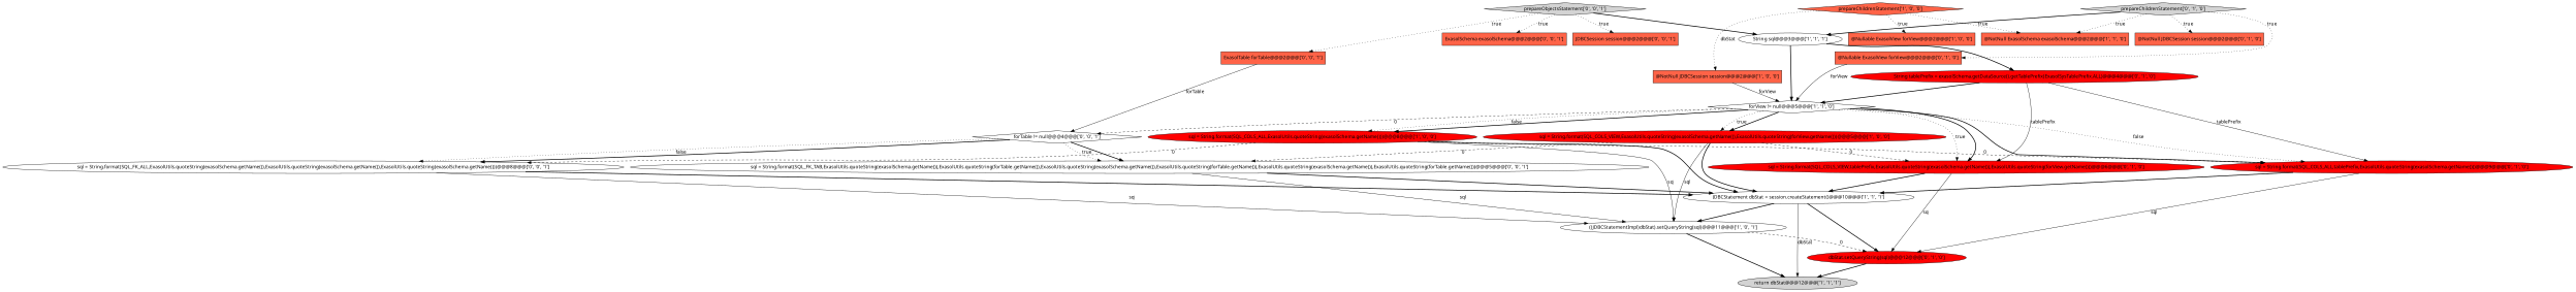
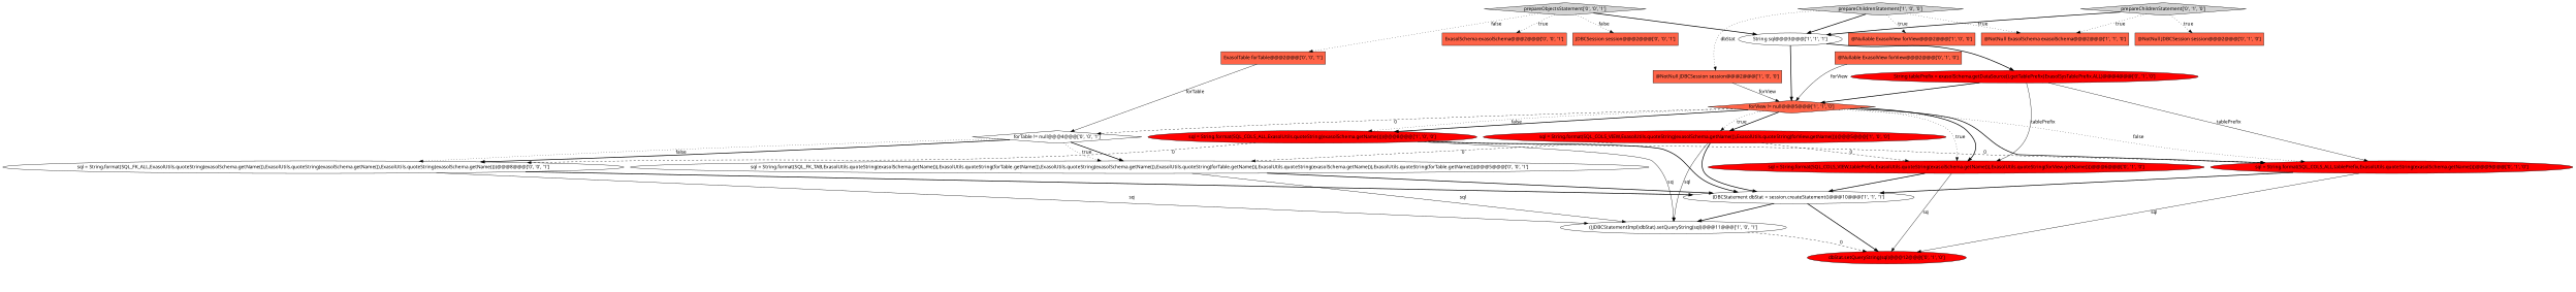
  digraph {
    fontname="Noto Sans"
    node [fillcolor=tomato fontname="Noto Sans" shape=ellipse style=filled]
    edge [fontname="Noto Sans" style=bold]
    n1 [fillcolor=red label="dbStat.setQueryString(sql)@@@12@@@['0', '1', '0']"]
-   n2 [fillcolor=lightgray label="return dbStat@@@12@@@['1', '1', '1']"]
    n3 [fillcolor=red label="sql = String.format(SQL_COLS_ALL,tablePrefix,ExasolUtils.quoteString(exasolSchema.getName()))@@@9@@@['0', '1', '0']"]
    n4 [fillcolor=white label="JDBCStatement dbStat = session.createStatement()@@@10@@@['1', '1', '1']"]
    n5 [fillcolor=white label="((JDBCStatementImpl)dbStat).setQueryString(sql)@@@11@@@['1', '0', '1']"]
    n6 [fillcolor=white label="sql = String.format(SQL_FK_TAB,ExasolUtils.quoteString(exasolSchema.getName()),ExasolUtils.quoteString(forTable.getName()),ExasolUtils.quoteString(exasolSchema.getName()),ExasolUtils.quoteString(forTable.getName()),ExasolUtils.quoteString(exasolSchema.getName()),ExasolUtils.quoteString(forTable.getName()))@@@5@@@['0', '0', '1']"]
    n7 [fillcolor=red label="sql = String.format(SQL_COLS_VIEW,tablePrefix,ExasolUtils.quoteString(exasolSchema.getName()),ExasolUtils.quoteString(forView.getName()))@@@6@@@['0', '1', '0']"]
    n8 [label="ExasolTable forTable@@@2@@@['0', '0', '1']" shape=box]
    n9 [fillcolor=white label="forTable != null@@@4@@@['0', '0', '1']" shape=diamond]
    n10 [fillcolor=white label="sql = String.format(SQL_FK_ALL,ExasolUtils.quoteString(exasolSchema.getName()),ExasolUtils.quoteString(exasolSchema.getName()),ExasolUtils.quoteString(exasolSchema.getName()))@@@8@@@['0', '0', '1']"]
    n11 [fillcolor=red label="sql = String.format(SQL_COLS_ALL,ExasolUtils.quoteString(exasolSchema.getName()))@@@8@@@['1', '0', '0']"]
    n12 [label="@NotNull JDBCSession session@@@2@@@['1', '0', '0']" shape=box]
-   n13 [fillcolor=white label="forView != null@@@5@@@['1', '1', '0']" shape=diamond]
+   n13 [label="forView != null@@@5@@@['1', '1', '0']" shape=diamond]
    n14 [label="@Nullable ExasolView forView@@@2@@@['0', '1', '0']" shape=box]
    n15 [fillcolor=red label="sql = String.format(SQL_COLS_VIEW,ExasolUtils.quoteString(exasolSchema.getName()),ExasolUtils.quoteString(forView.getName()))@@@5@@@['1', '0', '0']"]
    n16 [fillcolor=red label="String tablePrefix = exasolSchema.getDataSource().getTablePrefix(ExasolSysTablePrefix.ALL)@@@4@@@['0', '1', '0']"]
    n17 [label="@Nullable ExasolView forView@@@2@@@['1', '0', '0']" shape=box]
    n18 [fillcolor=lightgray label="prepareObjectsStatement['0', '0', '1']" shape=diamond]
    n19 [fillcolor=white label="String sql@@@3@@@['1', '1', '1']"]
    n20 [label="ExasolSchema exasolSchema@@@2@@@['0', '0', '1']" shape=box]
    n21 [label="JDBCSession session@@@2@@@['0', '0', '1']" shape=box]
    n22 [label="@NotNull JDBCSession session@@@2@@@['0', '1', '0']" shape=box]
    n23 [fillcolor=lightgray label="prepareChildrenStatement['0', '1', '0']" shape=diamond]
    n24 [label="@NotNull ExasolSchema exasolSchema@@@2@@@['1', '1', '0']" shape=box]
-   n25 [label="prepareChildrenStatement['1', '0', '0']" shape=diamond]
-   n1 -> n2
+   n25 [fillcolor=lightgray label="prepareChildrenStatement['1', '0', '0']" shape=diamond]
    n3 -> n1 [label=sql style=solid]
    n3 -> n4
    n4 -> n1
-   n4 -> n2 [label=dbStat style=solid]
    n4 -> n5
    n5 -> n1 [label=0 style=dashed]
-   n5 -> n2
    n6 -> n4
    n6 -> n5 [label=sql style=solid]
    n7 -> n1 [label=sql style=solid]
    n7 -> n4
    n8 -> n9 [label=forTable style=solid]
    n9 -> n6
    n9 -> n6 [label=true style=dotted]
    n9 -> n10
    n9 -> n10 [label=false style=dotted]
    n10 -> n4
    n10 -> n5 [label=sql style=solid]
    n11 -> n3 [label=0 style=dashed]
    n11 -> n4
    n11 -> n5 [label=sql style=solid]
    n11 -> n10 [label=0 style=dashed]
    n12 -> n13 [label=forView style=solid]
    n13 -> n3
    n13 -> n3 [label=false style=dotted]
    n13 -> n7 [label=true style=dotted]
    n13 -> n7
    n13 -> n9 [label=0 style=dashed]
    n13 -> n11
    n13 -> n11 [label=false style=dotted]
    n13 -> n15
    n13 -> n15 [label=true style=dotted]
    n14 -> n13 [label=forView style=solid]
    n15 -> n4
    n15 -> n5 [label=sql style=solid]
    n15 -> n6 [label=0 style=dashed]
    n15 -> n7 [label=0 style=dashed]
    n16 -> n3 [label=tablePrefix style=solid]
    n16 -> n7 [label=tablePrefix style=solid]
    n16 -> n13
-   n18 -> n8 [label=true style=dotted]
+   n18 -> n8 [label=false style=dotted]
    n18 -> n19
    n18 -> n20 [label=true style=dotted]
-   n18 -> n21 [label=true style=dotted]
+   n18 -> n21 [label=false style=dotted]
    n19 -> n13
    n19 -> n16
-   n23 -> n14 [label=true style=dotted]
    n23 -> n19
    n23 -> n22 [label=true style=dotted]
    n23 -> n24 [label=true style=dotted]
    n25 -> n12 [label=dbStat style=dotted]
    n25 -> n17 [label=true style=dotted]
+   n25 -> n19
    n25 -> n24 [label=true style=dotted]
  }
